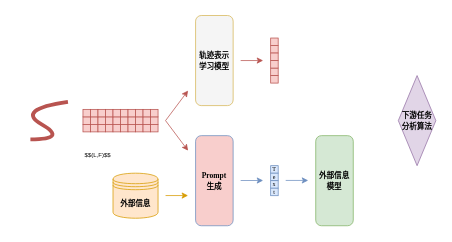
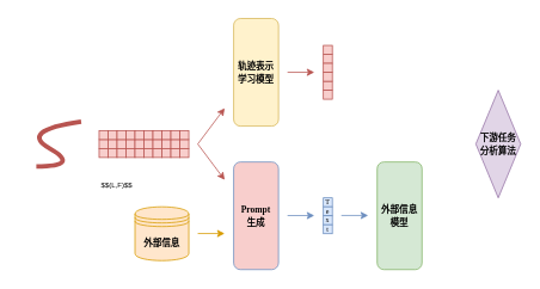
  <mxCell id="0" />
  <mxCell id="1" parent="0" />
- <mxCell id="2" value="&lt;font style=&quot;font-size: 10px;&quot; face=&quot;Simsun&quot;&gt;&lt;b&gt;轨迹表示学习模型&lt;/b&gt;&lt;/font&gt;" style="rounded=1;whiteSpace=wrap;html=1;fillColor=#f5f5f5;strokeColor=#d6b656;" vertex="1" parent="1"><mxGeometry x="260" y="20" width="50" height="120" as="geometry" /></mxCell>
+ <mxCell id="2" value="&lt;font style=&quot;font-size: 10px;&quot; face=&quot;Simsun&quot;&gt;&lt;b&gt;轨迹表示学习模型&lt;/b&gt;&lt;/font&gt;" style="rounded=1;whiteSpace=wrap;html=1;fillColor=#fff2cc;strokeColor=#d6b656;" vertex="1" parent="1"><mxGeometry x="260" y="20" width="50" height="120" as="geometry" /></mxCell>
  <mxCell id="3" value="" style="curved=1;endArrow=none;html=1;rounded=0;fillColor=#f8cecc;strokeColor=#b85450;startFill=0;strokeWidth=5;" edge="1" parent="1"><mxGeometry width="50" height="50" relative="1" as="geometry"><mxPoint x="40" y="185" as="sourcePoint" /><mxPoint x="90" y="135" as="targetPoint" /><Array as="points"><mxPoint x="90" y="185" /><mxPoint x="20" y="145" /></Array></mxGeometry></mxCell>
  <mxCell id="4" value="" style="rounded=0;whiteSpace=wrap;html=1;fillColor=#f8cecc;strokeColor=#b85450;" vertex="1" parent="1"><mxGeometry x="110" y="155" width="10" height="10" as="geometry" /></mxCell>
  <mxCell id="5" value="" style="rounded=0;whiteSpace=wrap;html=1;fillColor=#f8cecc;strokeColor=#b85450;" vertex="1" parent="1"><mxGeometry x="120" y="155" width="10" height="10" as="geometry" /></mxCell>
  <mxCell id="6" value="" style="rounded=0;whiteSpace=wrap;html=1;fillColor=#f8cecc;strokeColor=#b85450;" vertex="1" parent="1"><mxGeometry x="130" y="155" width="10" height="10" as="geometry" /></mxCell>
  <mxCell id="7" value="" style="rounded=0;whiteSpace=wrap;html=1;fillColor=#f8cecc;strokeColor=#b85450;" vertex="1" parent="1"><mxGeometry x="140" y="155" width="10" height="10" as="geometry" /></mxCell>
  <mxCell id="8" value="" style="rounded=0;whiteSpace=wrap;html=1;fillColor=#f8cecc;strokeColor=#b85450;" vertex="1" parent="1"><mxGeometry x="150" y="155" width="10" height="10" as="geometry" /></mxCell>
  <mxCell id="9" value="" style="rounded=0;whiteSpace=wrap;html=1;fillColor=#f8cecc;strokeColor=#b85450;" vertex="1" parent="1"><mxGeometry x="160" y="155" width="10" height="10" as="geometry" /></mxCell>
  <mxCell id="10" value="" style="rounded=0;whiteSpace=wrap;html=1;fillColor=#f8cecc;strokeColor=#b85450;" vertex="1" parent="1"><mxGeometry x="170" y="155" width="10" height="10" as="geometry" /></mxCell>
  <mxCell id="11" value="" style="rounded=0;whiteSpace=wrap;html=1;fillColor=#f8cecc;strokeColor=#b85450;" vertex="1" parent="1"><mxGeometry x="180" y="155" width="10" height="10" as="geometry" /></mxCell>
  <mxCell id="12" value="" style="rounded=0;whiteSpace=wrap;html=1;fillColor=#f8cecc;strokeColor=#b85450;" vertex="1" parent="1"><mxGeometry x="190" y="155" width="10" height="10" as="geometry" /></mxCell>
  <mxCell id="13" value="" style="rounded=0;whiteSpace=wrap;html=1;fillColor=#f8cecc;strokeColor=#b85450;" vertex="1" parent="1"><mxGeometry x="200" y="155" width="10" height="10" as="geometry" /></mxCell>
  <mxCell id="14" value="" style="rounded=0;whiteSpace=wrap;html=1;fillColor=#f8cecc;strokeColor=#b85450;" vertex="1" parent="1"><mxGeometry x="110" y="145" width="10" height="10" as="geometry" /></mxCell>
  <mxCell id="15" value="" style="rounded=0;whiteSpace=wrap;html=1;fillColor=#f8cecc;strokeColor=#b85450;" vertex="1" parent="1"><mxGeometry x="120" y="145" width="10" height="10" as="geometry" /></mxCell>
  <mxCell id="16" value="" style="rounded=0;whiteSpace=wrap;html=1;fillColor=#f8cecc;strokeColor=#b85450;" vertex="1" parent="1"><mxGeometry x="130" y="145" width="10" height="10" as="geometry" /></mxCell>
  <mxCell id="17" value="" style="rounded=0;whiteSpace=wrap;html=1;fillColor=#f8cecc;strokeColor=#b85450;" vertex="1" parent="1"><mxGeometry x="140" y="145" width="10" height="10" as="geometry" /></mxCell>
  <mxCell id="18" value="" style="rounded=0;whiteSpace=wrap;html=1;fillColor=#f8cecc;strokeColor=#b85450;" vertex="1" parent="1"><mxGeometry x="150" y="145" width="10" height="10" as="geometry" /></mxCell>
  <mxCell id="19" value="" style="rounded=0;whiteSpace=wrap;html=1;fillColor=#f8cecc;strokeColor=#b85450;" vertex="1" parent="1"><mxGeometry x="160" y="145" width="10" height="10" as="geometry" /></mxCell>
  <mxCell id="20" value="" style="rounded=0;whiteSpace=wrap;html=1;fillColor=#f8cecc;strokeColor=#b85450;" vertex="1" parent="1"><mxGeometry x="170" y="145" width="10" height="10" as="geometry" /></mxCell>
  <mxCell id="21" value="" style="rounded=0;whiteSpace=wrap;html=1;fillColor=#f8cecc;strokeColor=#b85450;" vertex="1" parent="1"><mxGeometry x="180" y="145" width="10" height="10" as="geometry" /></mxCell>
  <mxCell id="22" value="" style="rounded=0;whiteSpace=wrap;html=1;fillColor=#f8cecc;strokeColor=#b85450;" vertex="1" parent="1"><mxGeometry x="190" y="145" width="10" height="10" as="geometry" /></mxCell>
  <mxCell id="23" value="" style="rounded=0;whiteSpace=wrap;html=1;fillColor=#f8cecc;strokeColor=#b85450;" vertex="1" parent="1"><mxGeometry x="200" y="145" width="10" height="10" as="geometry" /></mxCell>
  <mxCell id="24" value="" style="rounded=0;whiteSpace=wrap;html=1;fillColor=#f8cecc;strokeColor=#b85450;" vertex="1" parent="1"><mxGeometry x="110" y="165" width="10" height="10" as="geometry" /></mxCell>
  <mxCell id="25" value="" style="rounded=0;whiteSpace=wrap;html=1;fillColor=#f8cecc;strokeColor=#b85450;" vertex="1" parent="1"><mxGeometry x="120" y="165" width="10" height="10" as="geometry" /></mxCell>
  <mxCell id="26" value="" style="rounded=0;whiteSpace=wrap;html=1;fillColor=#f8cecc;strokeColor=#b85450;" vertex="1" parent="1"><mxGeometry x="130" y="165" width="10" height="10" as="geometry" /></mxCell>
  <mxCell id="27" value="" style="rounded=0;whiteSpace=wrap;html=1;fillColor=#f8cecc;strokeColor=#b85450;" vertex="1" parent="1"><mxGeometry x="140" y="165" width="10" height="10" as="geometry" /></mxCell>
  <mxCell id="28" value="" style="rounded=0;whiteSpace=wrap;html=1;fillColor=#f8cecc;strokeColor=#b85450;" vertex="1" parent="1"><mxGeometry x="150" y="165" width="10" height="10" as="geometry" /></mxCell>
  <mxCell id="29" value="" style="rounded=0;whiteSpace=wrap;html=1;fillColor=#f8cecc;strokeColor=#b85450;" vertex="1" parent="1"><mxGeometry x="160" y="165" width="10" height="10" as="geometry" /></mxCell>
  <mxCell id="30" value="" style="rounded=0;whiteSpace=wrap;html=1;fillColor=#f8cecc;strokeColor=#b85450;" vertex="1" parent="1"><mxGeometry x="170" y="165" width="10" height="10" as="geometry" /></mxCell>
  <mxCell id="31" value="" style="rounded=0;whiteSpace=wrap;html=1;fillColor=#f8cecc;strokeColor=#b85450;" vertex="1" parent="1"><mxGeometry x="180" y="165" width="10" height="10" as="geometry" /></mxCell>
  <mxCell id="32" value="" style="rounded=0;whiteSpace=wrap;html=1;fillColor=#f8cecc;strokeColor=#b85450;" vertex="1" parent="1"><mxGeometry x="190" y="165" width="10" height="10" as="geometry" /></mxCell>
  <mxCell id="33" value="" style="rounded=0;whiteSpace=wrap;html=1;fillColor=#f8cecc;strokeColor=#b85450;" vertex="1" parent="1"><mxGeometry x="200" y="165" width="10" height="10" as="geometry" /></mxCell>
  <mxCell id="34" value="" style="rounded=0;whiteSpace=wrap;html=1;fillColor=#f8cecc;strokeColor=#b85450;" vertex="1" parent="1"><mxGeometry x="360" y="60" width="10" height="10" as="geometry" /></mxCell>
  <mxCell id="35" value="" style="rounded=0;whiteSpace=wrap;html=1;fillColor=#f8cecc;strokeColor=#b85450;" vertex="1" parent="1"><mxGeometry x="360" y="70" width="10" height="10" as="geometry" /></mxCell>
  <mxCell id="36" value="" style="rounded=0;whiteSpace=wrap;html=1;fillColor=#f8cecc;strokeColor=#b85450;" vertex="1" parent="1"><mxGeometry x="360" y="50" width="10" height="10" as="geometry" /></mxCell>
  <mxCell id="37" value="" style="rounded=0;whiteSpace=wrap;html=1;fillColor=#f8cecc;strokeColor=#b85450;" vertex="1" parent="1"><mxGeometry x="360" y="90" width="10" height="10" as="geometry" /></mxCell>
  <mxCell id="38" value="" style="rounded=0;whiteSpace=wrap;html=1;fillColor=#f8cecc;strokeColor=#b85450;" vertex="1" parent="1"><mxGeometry x="360" y="100" width="10" height="10" as="geometry" /></mxCell>
  <mxCell id="39" value="" style="rounded=0;whiteSpace=wrap;html=1;fillColor=#f8cecc;strokeColor=#b85450;" vertex="1" parent="1"><mxGeometry x="360" y="80" width="10" height="10" as="geometry" /></mxCell>
  <mxCell id="40" value="" style="endArrow=classic;html=1;rounded=0;fillColor=#f8cecc;strokeColor=#b85450;" edge="1" parent="1"><mxGeometry width="50" height="50" relative="1" as="geometry"><mxPoint x="220" y="160" as="sourcePoint" /><mxPoint x="250" y="120" as="targetPoint" /></mxGeometry></mxCell>
  <mxCell id="41" value="" style="endArrow=classic;html=1;rounded=0;fillColor=#f8cecc;strokeColor=#b85450;" edge="1" parent="1"><mxGeometry width="50" height="50" relative="1" as="geometry"><mxPoint x="320" y="80" as="sourcePoint" /><mxPoint x="350" y="80" as="targetPoint" /></mxGeometry></mxCell>
  <mxCell id="42" value="&lt;font style=&quot;font-size: 8px;&quot;&gt;$$(L,F)$$&lt;/font&gt;" style="text;html=1;align=center;verticalAlign=middle;whiteSpace=wrap;rounded=0;" vertex="1" parent="1"><mxGeometry x="110" y="195" width="40" height="20" as="geometry" /></mxCell>
  <mxCell id="43" value="&lt;font face=&quot;Simsun&quot;&gt;&lt;span style=&quot;font-size: 10px;&quot;&gt;&lt;b&gt;下游任务分析算法&lt;/b&gt;&lt;/span&gt;&lt;/font&gt;" style="rhombus;whiteSpace=wrap;html=1;fillColor=#e1d5e7;strokeColor=#9673a6;" vertex="1" parent="1"><mxGeometry x="530" y="100" width="50" height="120" as="geometry" /></mxCell>
  <mxCell id="44" value="&lt;font style=&quot;font-size: 10px;&quot; face=&quot;Simsun&quot;&gt;&lt;b&gt;外部信息&lt;/b&gt;&lt;/font&gt;&lt;div&gt;&lt;font style=&quot;font-size: 10px;&quot; face=&quot;Simsun&quot;&gt;&lt;b&gt;模型&lt;/b&gt;&lt;/font&gt;&lt;/div&gt;" style="rounded=1;whiteSpace=wrap;html=1;fillColor=#d5e8d4;strokeColor=#82b366;" vertex="1" parent="1"><mxGeometry x="420" y="180" width="50" height="120" as="geometry" /></mxCell>
  <mxCell id="45" value="" style="endArrow=classic;html=1;rounded=0;fillColor=#f8cecc;strokeColor=#b85450;" edge="1" parent="1"><mxGeometry width="50" height="50" relative="1" as="geometry"><mxPoint x="220" y="160" as="sourcePoint" /><mxPoint x="250" y="200" as="targetPoint" /></mxGeometry></mxCell>
  <mxCell id="46" value="&lt;font style=&quot;font-size: 10px;&quot; face=&quot;Simsun&quot;&gt;&lt;b&gt;外部信息&lt;/b&gt;&lt;/font&gt;" style="shape=datastore;whiteSpace=wrap;html=1;fillColor=#ffe6cc;strokeColor=#d79b00;" vertex="1" parent="1"><mxGeometry x="150" y="230" width="60" height="60" as="geometry" /></mxCell>
  <mxCell id="47" value="" style="endArrow=classic;html=1;rounded=0;fillColor=#ffe6cc;strokeColor=#d79b00;" edge="1" parent="1"><mxGeometry width="50" height="50" relative="1" as="geometry"><mxPoint x="220" y="259.8" as="sourcePoint" /><mxPoint x="250" y="259.8" as="targetPoint" /></mxGeometry></mxCell>
  <mxCell id="48" value="" style="group" vertex="1" connectable="0" parent="1"><mxGeometry x="350" y="210" width="30" height="60" as="geometry" /></mxCell>
  <mxCell id="49" value="&lt;pre&gt;&lt;br&gt;&lt;/pre&gt;" style="rounded=0;whiteSpace=wrap;html=1;fillColor=#dae8fc;strokeColor=#6c8ebf;align=center;" vertex="1" parent="48"><mxGeometry x="10" y="10" width="10" height="10" as="geometry" /></mxCell>
  <mxCell id="50" value="" style="rounded=0;whiteSpace=wrap;html=1;fillColor=#dae8fc;strokeColor=#6c8ebf;" vertex="1" parent="48"><mxGeometry x="10" y="20" width="10" height="10" as="geometry" /></mxCell>
  <mxCell id="51" value="" style="rounded=0;whiteSpace=wrap;html=1;fillColor=#dae8fc;strokeColor=#6c8ebf;" vertex="1" parent="48"><mxGeometry x="10" y="30" width="10" height="10" as="geometry" /></mxCell>
  <mxCell id="52" value="" style="rounded=0;whiteSpace=wrap;html=1;fillColor=#dae8fc;strokeColor=#6c8ebf;" vertex="1" parent="48"><mxGeometry x="10" y="40" width="10" height="10" as="geometry" /></mxCell>
  <mxCell id="53" value="&lt;font face=&quot;Comic Sans MS&quot;&gt;T&lt;/font&gt;" style="text;html=1;align=center;verticalAlign=middle;whiteSpace=wrap;rounded=0;fontSize=8;" vertex="1" parent="48"><mxGeometry width="30" height="30" as="geometry" /></mxCell>
  <mxCell id="54" value="&lt;font face=&quot;Comic Sans MS&quot;&gt;e&lt;/font&gt;" style="text;html=1;align=center;verticalAlign=middle;whiteSpace=wrap;rounded=0;fontSize=8;" vertex="1" parent="48"><mxGeometry y="10" width="30" height="30" as="geometry" /></mxCell>
  <mxCell id="55" value="&lt;font face=&quot;Comic Sans MS&quot;&gt;x&lt;/font&gt;" style="text;html=1;align=center;verticalAlign=middle;whiteSpace=wrap;rounded=0;fontSize=8;" vertex="1" parent="48"><mxGeometry y="20" width="30" height="30" as="geometry" /></mxCell>
  <mxCell id="56" value="&lt;font face=&quot;Comic Sans MS&quot;&gt;t&lt;/font&gt;" style="text;html=1;align=center;verticalAlign=middle;whiteSpace=wrap;rounded=0;fontSize=8;" vertex="1" parent="48"><mxGeometry y="30" width="30" height="30" as="geometry" /></mxCell>
  <mxCell id="57" value="&lt;font face=&quot;Simsun&quot;&gt;&lt;span style=&quot;font-size: 10px;&quot;&gt;&lt;b&gt;Prompt&lt;/b&gt;&lt;/span&gt;&lt;/font&gt;&lt;div&gt;&lt;font face=&quot;Simsun&quot;&gt;&lt;span style=&quot;font-size: 10px;&quot;&gt;&lt;b&gt;生成&lt;/b&gt;&lt;/span&gt;&lt;/font&gt;&lt;/div&gt;" style="rounded=1;whiteSpace=wrap;html=1;fillColor=#f8cecc;strokeColor=#6c8ebf;" vertex="1" parent="1"><mxGeometry x="260" y="180" width="50" height="120" as="geometry" /></mxCell>
  <mxCell id="58" value="" style="endArrow=classic;html=1;rounded=0;fillColor=#dae8fc;strokeColor=#6c8ebf;" edge="1" parent="1"><mxGeometry width="50" height="50" relative="1" as="geometry"><mxPoint x="320" y="239.76" as="sourcePoint" /><mxPoint x="350" y="239.76" as="targetPoint" /></mxGeometry></mxCell>
  <mxCell id="59" value="" style="endArrow=classic;html=1;rounded=0;fillColor=#dae8fc;strokeColor=#6c8ebf;" edge="1" parent="1"><mxGeometry width="50" height="50" relative="1" as="geometry"><mxPoint x="380" y="239.66" as="sourcePoint" /><mxPoint x="410" y="239.66" as="targetPoint" /></mxGeometry></mxCell>
